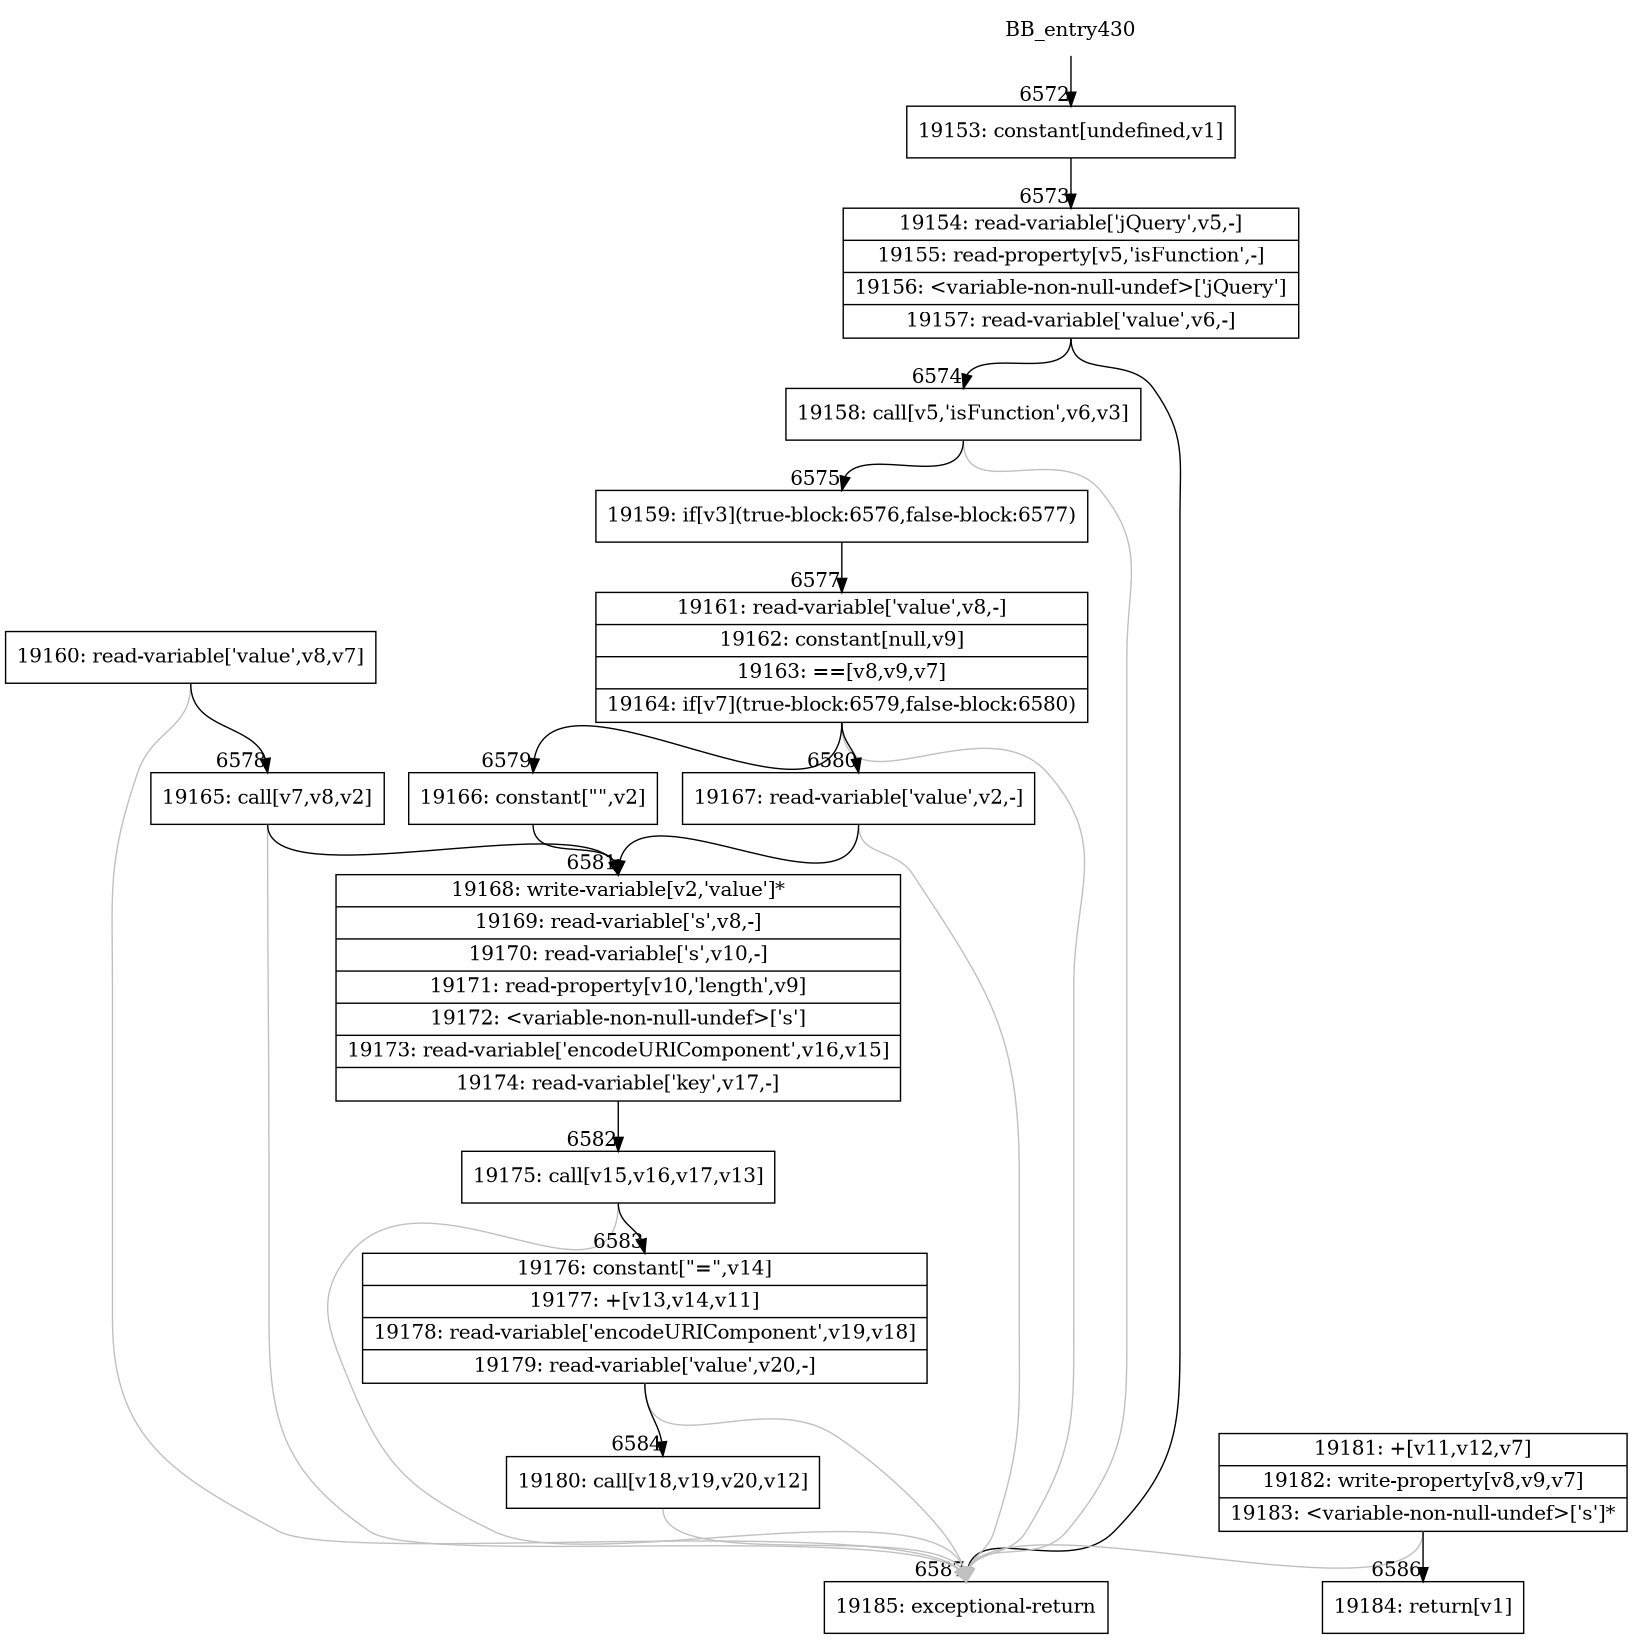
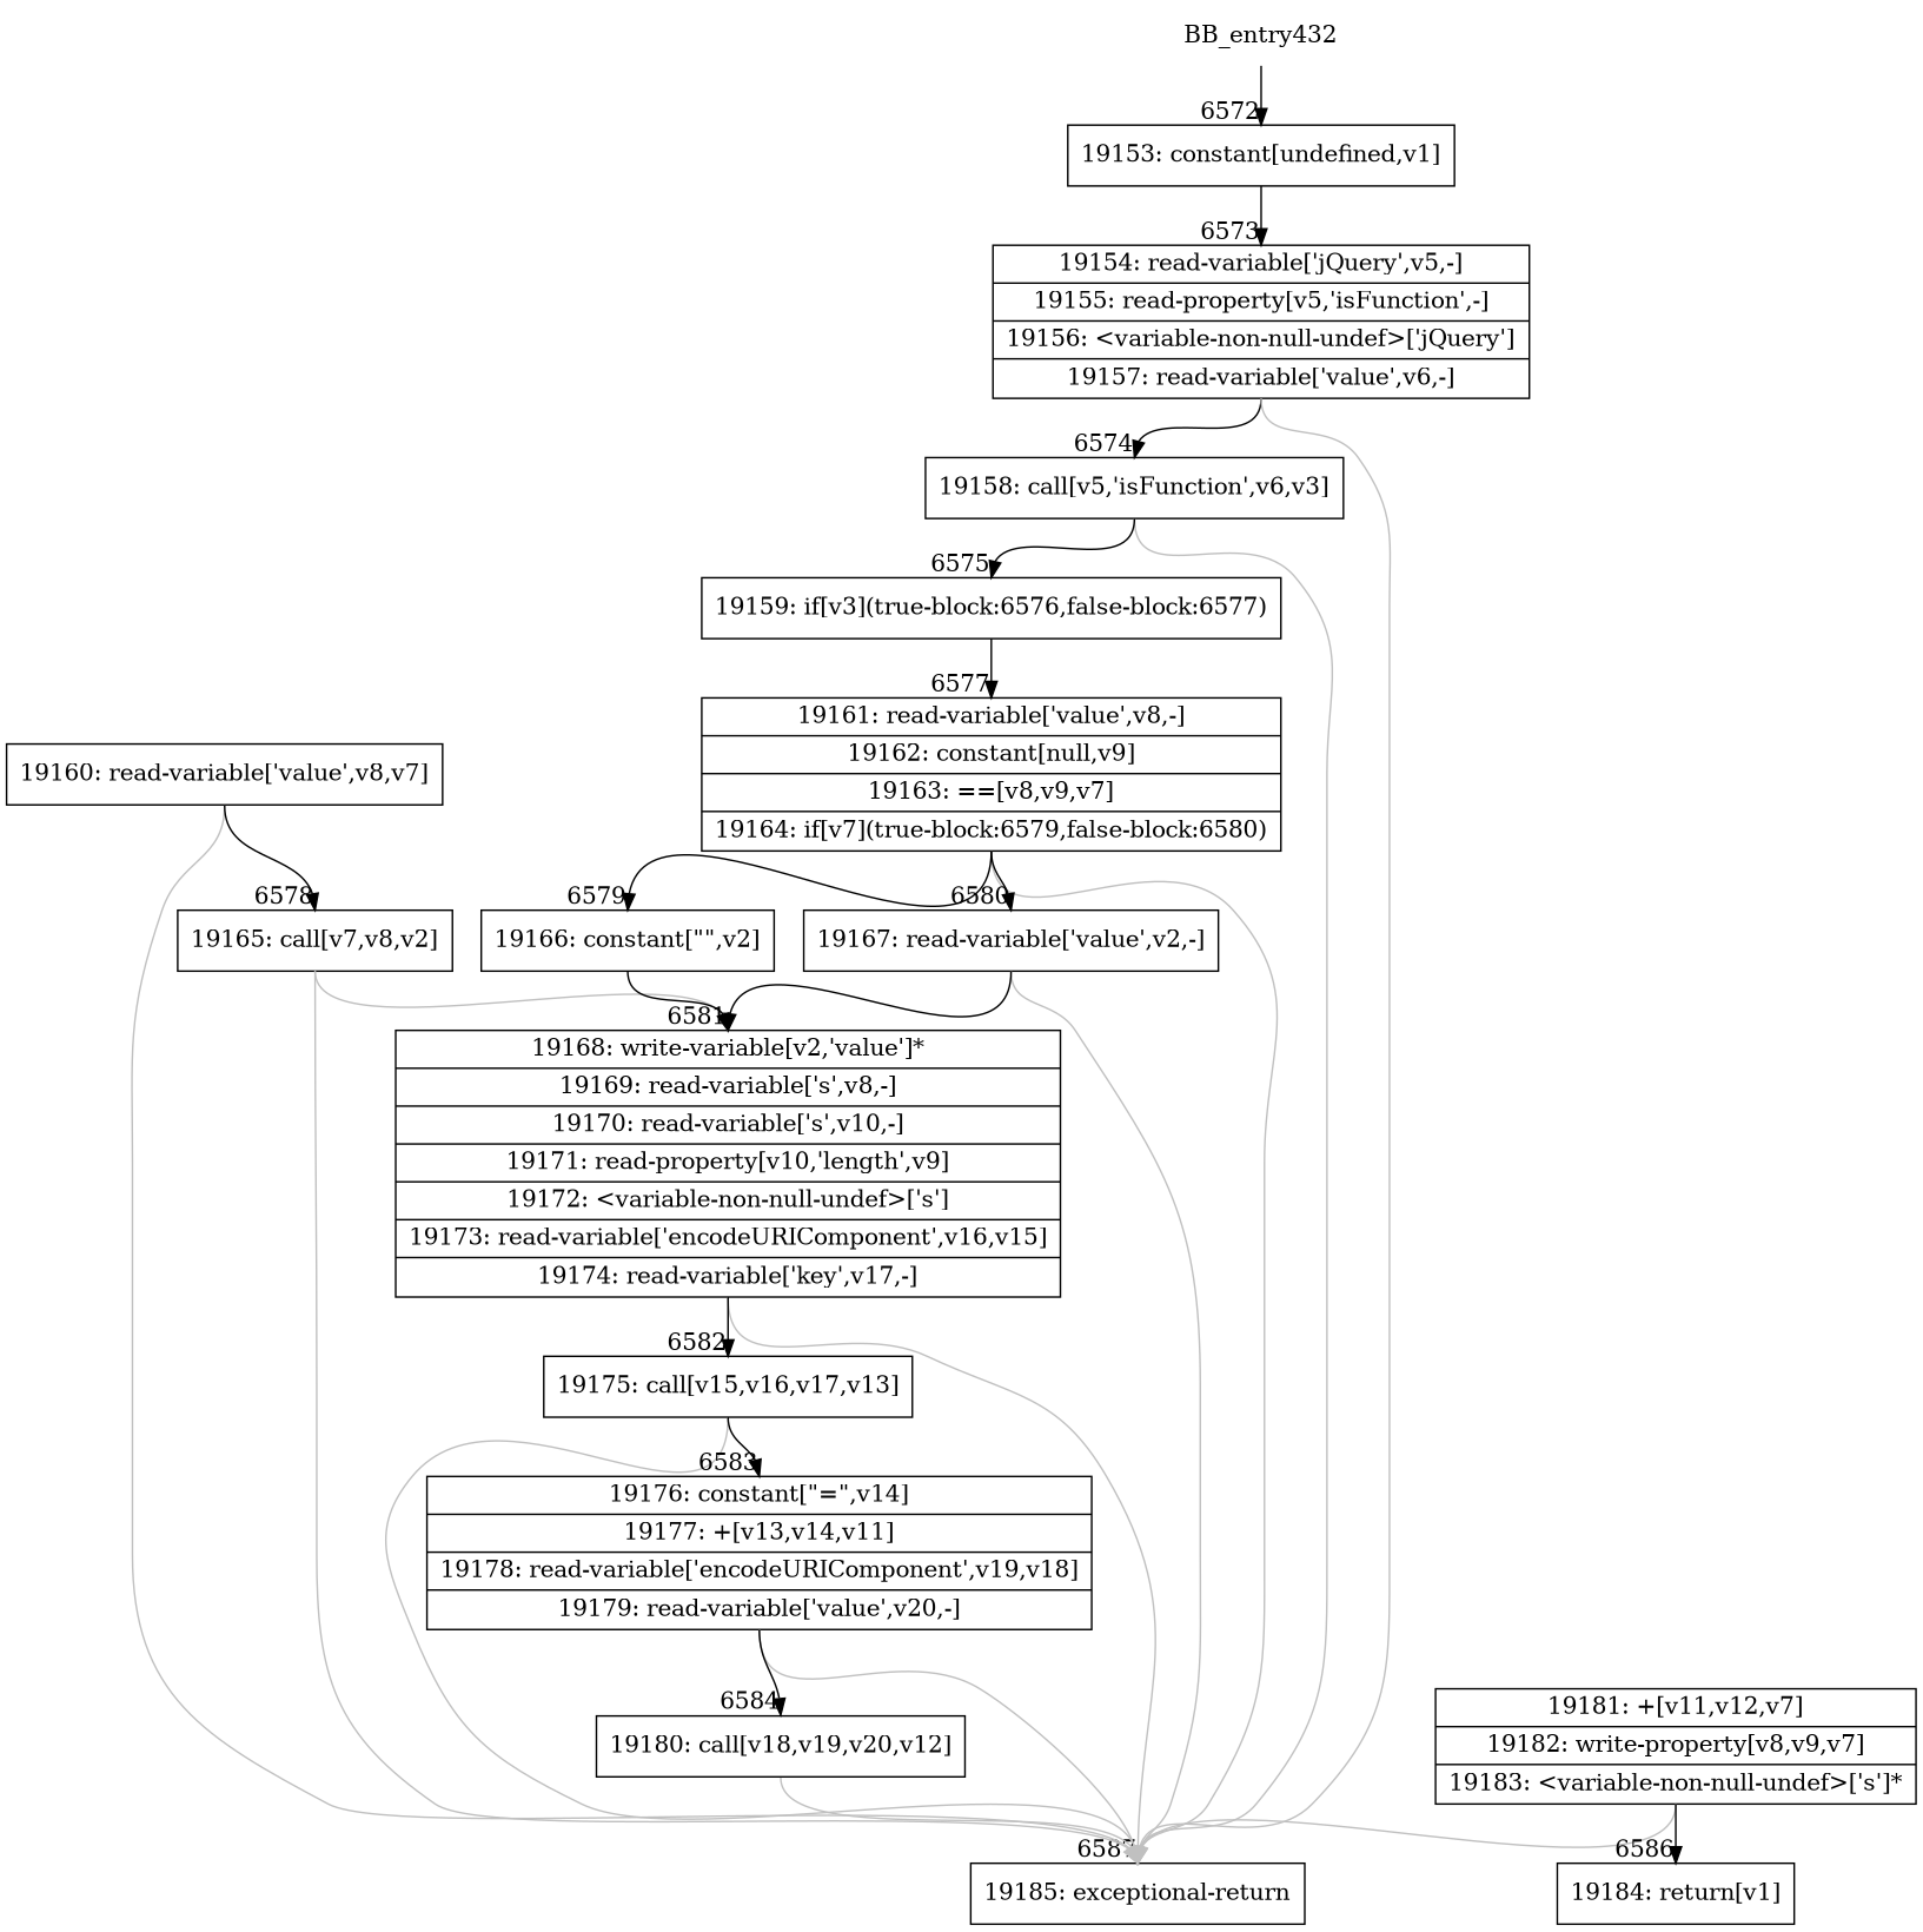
  digraph {
    rankdir=TD
    node [shape=record]
    edge [headport=n tailport=s]
-   BB_entry430 [shape=none]
+   BB_entry430 [shape=none label=BB_entry432]
    n2 [label="{19153: constant[undefined,v1]}"]
    n3 [label="{19154: read-variable['jQuery',v5,-]|19155: read-property[v5,'isFunction',-]|19156: \<variable-non-null-undef\>['jQuery']|19157: read-variable['value',v6,-]}"]
    n4 [label="{19158: call[v5,'isFunction',v6,v3]}"]
    n5 [label="{19185: exceptional-return}"]
    n6 [label="{19159: if[v3](true-block:6576,false-block:6577)}"]
    n7 [label="{19161: read-variable['value',v8,-]|19162: constant[null,v9]|19163: ==[v8,v9,v7]|19164: if[v7](true-block:6579,false-block:6580)}"]
    n8 [label="{19160: read-variable['value',v8,v7]}"]
    n9 [label="{19165: call[v7,v8,v2]}"]
    n10 [label="{19166: constant[\"\",v2]}"]
    n11 [label="{19167: read-variable['value',v2,-]}"]
    n12 [label="{19168: write-variable[v2,'value']*|19169: read-variable['s',v8,-]|19170: read-variable['s',v10,-]|19171: read-property[v10,'length',v9]|19172: \<variable-non-null-undef\>['s']|19173: read-variable['encodeURIComponent',v16,v15]|19174: read-variable['key',v17,-]}"]
    n13 [label="{19175: call[v15,v16,v17,v13]}"]
    n14 [label="{19176: constant[\"=\",v14]|19177: +[v13,v14,v11]|19178: read-variable['encodeURIComponent',v19,v18]|19179: read-variable['value',v20,-]}"]
    n15 [label="{19180: call[v18,v19,v20,v12]}"]
    n16 [label="{19181: +[v11,v12,v7]|19182: write-property[v8,v9,v7]|19183: \<variable-non-null-undef\>['s']*}"]
    n17 [label="{19184: return[v1]}"]
    BB_entry430 -> n2 [headlabel="    6572"]
    n2 -> n3 [headlabel="      6573"]
    n3 -> n4 [headlabel="      6574"]
-   n3 -> n5 [color=black headlabel="      6587"]
+   n3 -> n5 [color=gray headlabel="      6587"]
    n4 -> n5 [color=gray]
    n4 -> n6 [headlabel="      6575"]
    n6 -> n7 [headlabel="      6577"]
    n7 -> n5 [color=gray]
    n7 -> n10 [headlabel="      6579"]
    n7 -> n11 [headlabel="      6580"]
    n8 -> n5 [color=gray]
    n8 -> n9 [headlabel="      6578"]
    n9 -> n5 [color=gray]
-   n9 -> n12 [headlabel="      6581"]
+   n9 -> n12 [headlabel="      6581" color=gray]
    n10 -> n12
    n11 -> n5 [color=gray]
    n11 -> n12
+   n12 -> n5 [color=gray]
    n12 -> n13 [headlabel="      6582"]
    n13 -> n5 [color=gray]
    n13 -> n14 [headlabel="      6583"]
    n14 -> n5 [color=gray]
    n14 -> n15 [headlabel="      6584"]
    n15 -> n5 [color=gray]
    n16 -> n5 [color=gray]
    n16 -> n17 [headlabel="      6586"]
  }
